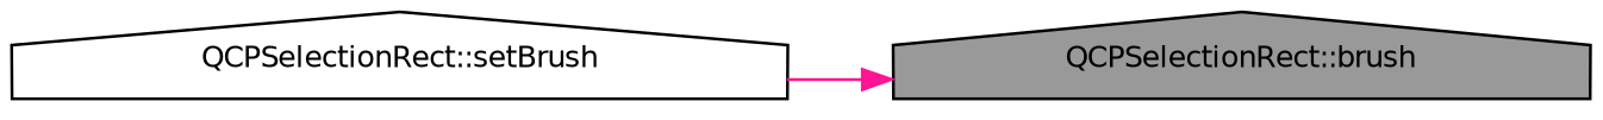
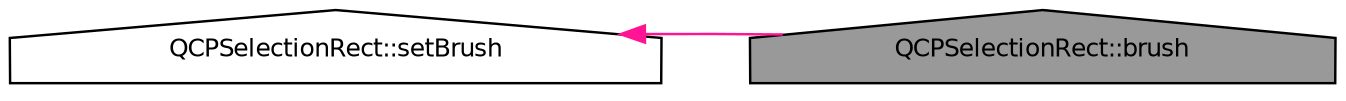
  digraph {
    rankdir=RL
    node [color=black fontname=Helvetica fontsize=10 shape=house style=filled]
    n1 [fillcolor=grey60 fontcolor=black height=0.2 label="QCPSelectionRect::brush" width=0.4]
    n2 [fillcolor=white height=0.2 label="QCPSelectionRect::setBrush" width=0.4]
-   n1 -> n2 [color=deeppink dir=back fontname=Helvetica fontsize=10 labelfontname=Helvetica labelfontsize=10 style=solid]
+   n2 -> n1 [color=deeppink dir=back fontname=Helvetica fontsize=10 labelfontname=Helvetica labelfontsize=10 style=solid]
  }
